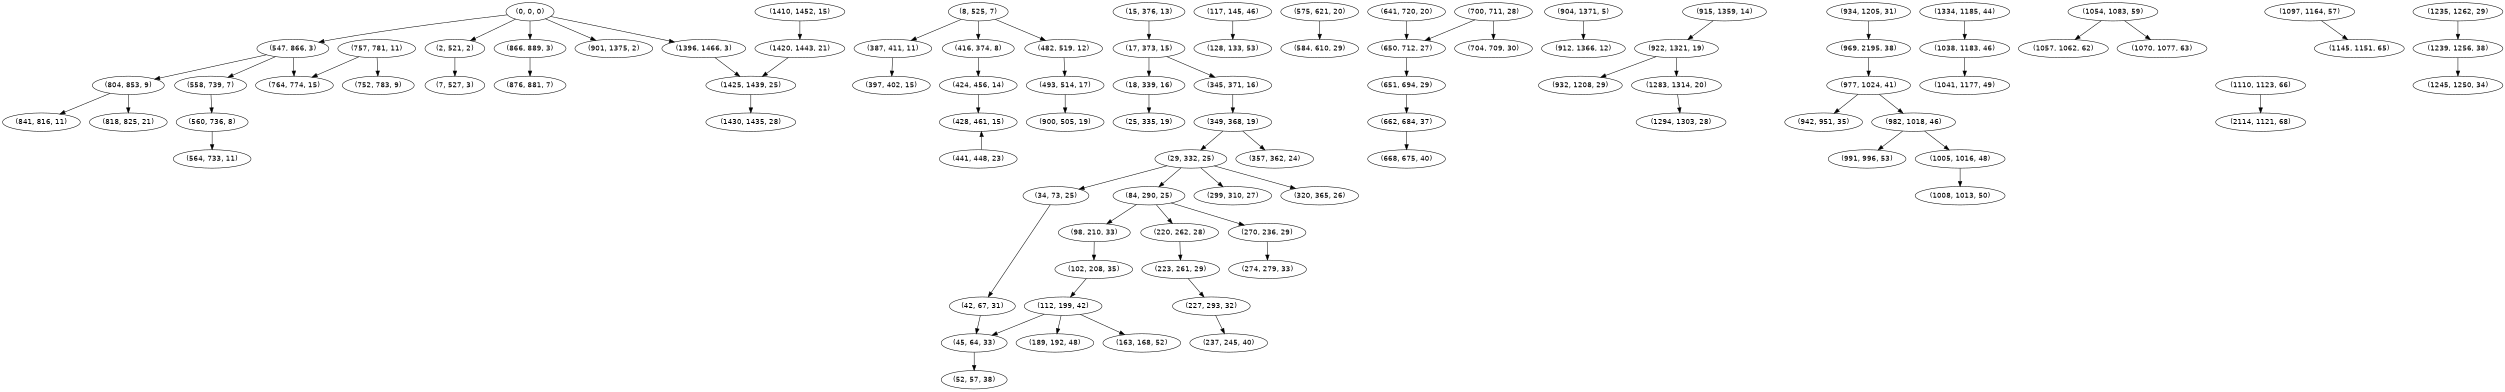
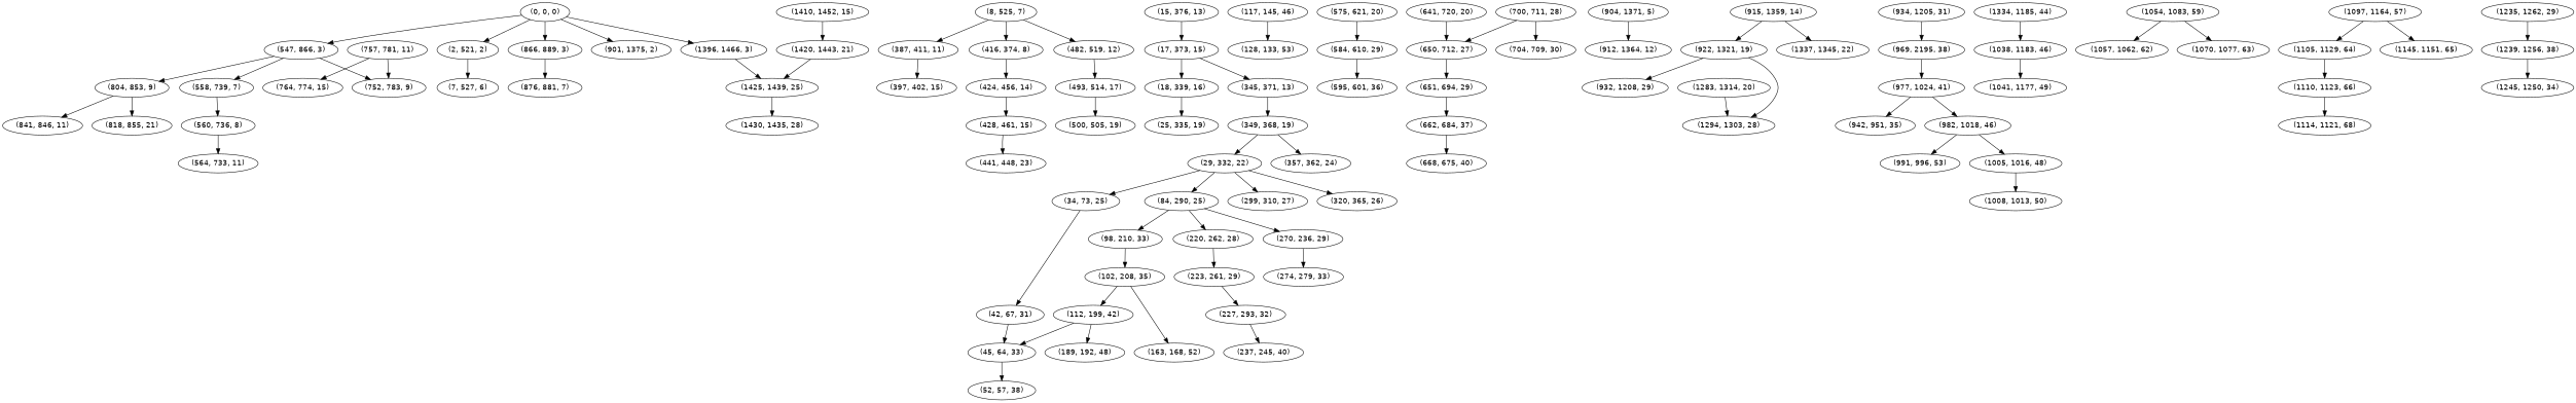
  digraph {
    fontname="DejaVu Sans"
    node [fontname="DejaVu Sans"]
    edge [fontname="DejaVu Sans"]
    n1 [label="(2, 521, 2)"]
    "(0, 0, 0)"
    n3 [label="(547, 866, 3)"]
    "(866, 889, 3)"
    "(901, 1375, 2)"
    "(1396, 1466, 3)"
-   "(7, 527, 6)" [label="(7, 527, 3)"]
+   "(7, 527, 6)"
    "(558, 739, 7)"
    "(752, 783, 9)"
    "(804, 853, 9)"
    "(876, 881, 7)"
    "(1425, 1439, 25)"
    "(8, 525, 7)"
    "(387, 411, 11)"
    n15 [label="(416, 374, 8)"]
    "(482, 519, 12)"
    "(15, 376, 13)"
    "(17, 373, 15)"
    "(397, 402, 15)"
    n20 [label="(424, 456, 14)"]
    "(493, 514, 17)"
    "(18, 339, 16)"
-   "(345, 371, 16)"
+   "(345, 371, 16)" [label="(345, 371, 13)"]
    "(25, 335, 19)"
    "(349, 368, 19)"
-   "(29, 332, 22)" [label="(29, 332, 25)"]
+   "(29, 332, 22)"
    "(34, 73, 25)"
    "(84, 290, 25)"
    n29 [label="(299, 310, 27)"]
    n30 [label="(320, 365, 26)"]
    "(42, 67, 31)"
    "(98, 210, 33)"
    "(220, 262, 28)"
    n34 [label="(270, 236, 29)"]
    "(45, 64, 33)"
    "(52, 57, 38)"
    "(102, 208, 35)"
    "(223, 261, 29)"
    "(274, 279, 33)"
    "(112, 199, 42)"
    "(163, 168, 52)"
    n42 [label="(189, 192, 48)"]
    "(117, 145, 46)"
    "(128, 133, 53)"
    n45 [label="(227, 293, 32)"]
    "(237, 245, 40)"
    "(357, 362, 24)"
    "(428, 461, 15)"
    "(441, 448, 23)"
-   "(500, 505, 19)" [label="(900, 505, 19)"]
+   "(500, 505, 19)"
    "(560, 736, 8)"
-   "(818, 825, 21)"
-   "(841, 846, 11)" [label="(841, 816, 11)"]
+   "(818, 825, 21)" [label="(818, 855, 21)"]
+   "(841, 846, 11)"
    "(564, 733, 11)"
    "(575, 621, 20)"
    "(584, 610, 29)"
+   "(595, 601, 36)"
    "(641, 720, 20)"
    "(650, 712, 27)"
    n60 [label="(651, 694, 29)"]
    "(662, 684, 37)"
    "(700, 711, 28)"
    "(704, 709, 30)"
    "(668, 675, 40)"
    "(757, 781, 11)"
    "(764, 774, 15)"
    "(904, 1371, 5)"
-   "(912, 1364, 12)" [label="(912, 1366, 12)"]
+   "(912, 1364, 12)"
    n69 [label="(922, 1321, 19)"]
    "(915, 1359, 14)"
+   "(1337, 1345, 22)"
    "(932, 1208, 29)"
    "(1283, 1314, 20)"
    "(1294, 1303, 28)"
    n75 [label="(969, 2195, 38)"]
    "(934, 1205, 31)"
    "(977, 1024, 41)"
    "(942, 951, 35)"
    "(982, 1018, 46)"
    "(991, 996, 53)"
    "(1005, 1016, 48)"
    "(1008, 1013, 50)"
    n83 [label="(1334, 1185, 44)"]
    "(1038, 1183, 46)"
    "(1041, 1177, 49)"
    "(1054, 1083, 59)"
    "(1057, 1062, 62)"
    "(1070, 1077, 63)"
    "(1097, 1164, 57)"
+   "(1105, 1129, 64)"
    "(1145, 1151, 65)"
    "(1110, 1123, 66)"
-   "(1114, 1121, 68)" [label="(2114, 1121, 68)"]
+   "(1114, 1121, 68)"
    n94 [label="(1239, 1256, 38)"]
    "(1235, 1262, 29)"
    "(1245, 1250, 34)"
    "(1410, 1452, 15)"
    "(1420, 1443, 21)"
    "(1430, 1435, 28)"
    n1 -> "(7, 527, 6)"
    "(0, 0, 0)" -> n1
    "(0, 0, 0)" -> n3
    "(0, 0, 0)" -> "(866, 889, 3)"
    "(0, 0, 0)" -> "(901, 1375, 2)"
    "(0, 0, 0)" -> "(1396, 1466, 3)"
    n3 -> "(558, 739, 7)"
-   n3 -> "(764, 774, 15)"
+   n3 -> "(752, 783, 9)"
    n3 -> "(804, 853, 9)"
    "(866, 889, 3)" -> "(876, 881, 7)"
    "(1396, 1466, 3)" -> "(1425, 1439, 25)"
    "(558, 739, 7)" -> "(560, 736, 8)"
    "(804, 853, 9)" -> "(818, 825, 21)"
    "(804, 853, 9)" -> "(841, 846, 11)"
    "(1425, 1439, 25)" -> "(1430, 1435, 28)"
    "(8, 525, 7)" -> "(387, 411, 11)"
    "(8, 525, 7)" -> n15
    "(8, 525, 7)" -> "(482, 519, 12)"
    "(387, 411, 11)" -> "(397, 402, 15)"
    n15 -> n20
    "(482, 519, 12)" -> "(493, 514, 17)"
    "(15, 376, 13)" -> "(17, 373, 15)"
    "(17, 373, 15)" -> "(18, 339, 16)"
    "(17, 373, 15)" -> "(345, 371, 16)"
    n20 -> "(428, 461, 15)"
    "(493, 514, 17)" -> "(500, 505, 19)"
    "(18, 339, 16)" -> "(25, 335, 19)"
    "(345, 371, 16)" -> "(349, 368, 19)"
    "(349, 368, 19)" -> "(29, 332, 22)"
    "(349, 368, 19)" -> "(357, 362, 24)"
    "(29, 332, 22)" -> "(34, 73, 25)"
    "(29, 332, 22)" -> "(84, 290, 25)"
    "(29, 332, 22)" -> n29
    "(29, 332, 22)" -> n30
    "(34, 73, 25)" -> "(42, 67, 31)"
    "(84, 290, 25)" -> "(98, 210, 33)"
    "(84, 290, 25)" -> "(220, 262, 28)"
    "(84, 290, 25)" -> n34
    "(42, 67, 31)" -> "(45, 64, 33)"
    "(98, 210, 33)" -> "(102, 208, 35)"
    "(220, 262, 28)" -> "(223, 261, 29)"
    n34 -> "(274, 279, 33)"
    "(45, 64, 33)" -> "(52, 57, 38)"
    "(102, 208, 35)" -> "(112, 199, 42)"
    "(223, 261, 29)" -> n45
    "(112, 199, 42)" -> "(45, 64, 33)"
-   "(112, 199, 42)" -> "(163, 168, 52)"
+   "(102, 208, 35)" -> "(163, 168, 52)"
    "(112, 199, 42)" -> n42
    "(117, 145, 46)" -> "(128, 133, 53)"
    n45 -> "(237, 245, 40)"
-   "(441, 448, 23)" -> "(428, 461, 15)"
+   "(428, 461, 15)" -> "(441, 448, 23)"
    "(560, 736, 8)" -> "(564, 733, 11)"
    "(575, 621, 20)" -> "(584, 610, 29)"
+   "(584, 610, 29)" -> "(595, 601, 36)"
    "(641, 720, 20)" -> "(650, 712, 27)"
    "(650, 712, 27)" -> n60
    n60 -> "(662, 684, 37)"
    "(662, 684, 37)" -> "(668, 675, 40)"
    "(700, 711, 28)" -> "(650, 712, 27)"
    "(700, 711, 28)" -> "(704, 709, 30)"
    "(757, 781, 11)" -> "(752, 783, 9)"
    "(757, 781, 11)" -> "(764, 774, 15)"
    "(904, 1371, 5)" -> "(912, 1364, 12)"
    n69 -> "(932, 1208, 29)"
-   n69 -> "(1283, 1314, 20)"
+   n69 -> "(1294, 1303, 28)"
    "(915, 1359, 14)" -> n69
+   "(915, 1359, 14)" -> "(1337, 1345, 22)"
    "(1283, 1314, 20)" -> "(1294, 1303, 28)"
    n75 -> "(977, 1024, 41)"
    "(934, 1205, 31)" -> n75
    "(977, 1024, 41)" -> "(942, 951, 35)"
    "(977, 1024, 41)" -> "(982, 1018, 46)"
    "(982, 1018, 46)" -> "(991, 996, 53)"
    "(982, 1018, 46)" -> "(1005, 1016, 48)"
    "(1005, 1016, 48)" -> "(1008, 1013, 50)"
    n83 -> "(1038, 1183, 46)"
    "(1038, 1183, 46)" -> "(1041, 1177, 49)"
    "(1054, 1083, 59)" -> "(1057, 1062, 62)"
    "(1054, 1083, 59)" -> "(1070, 1077, 63)"
+   "(1097, 1164, 57)" -> "(1105, 1129, 64)"
    "(1097, 1164, 57)" -> "(1145, 1151, 65)"
+   "(1105, 1129, 64)" -> "(1110, 1123, 66)"
    "(1110, 1123, 66)" -> "(1114, 1121, 68)"
    n94 -> "(1245, 1250, 34)"
    "(1235, 1262, 29)" -> n94
    "(1410, 1452, 15)" -> "(1420, 1443, 21)"
    "(1420, 1443, 21)" -> "(1425, 1439, 25)"
  }
